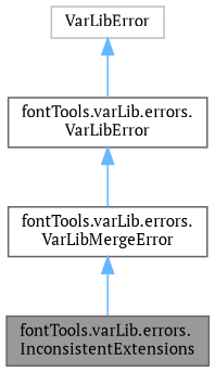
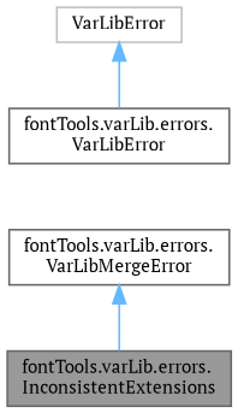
  digraph {
    fontname="PT Serif"
    node [color=gray40 fillcolor=white fontname="PT Serif" fontsize=10 shape=box style=filled]
    edge [color=steelblue1 dir=back fontname="PT Serif" fontsize=10 labelfontname=Helvetica labelfontsize=10 style=solid]
    n1 [fillcolor=grey60 fontcolor=black height=0.2 label="fontTools.varLib.errors.\lInconsistentExtensions" width=0.4]
    n2 [height=0.2 label="fontTools.varLib.errors.\lVarLibMergeError" width=0.4]
    n3 [height=0.2 label="fontTools.varLib.errors.\lVarLibError" width=0.4]
    n4 [color=grey75 height=0.2 label=VarLibError width=0.4]
    n2 -> n1
-   n3 -> n2
    n4 -> n3
  }
